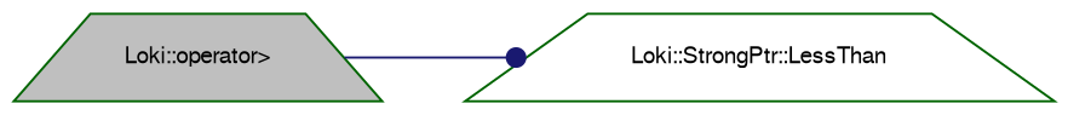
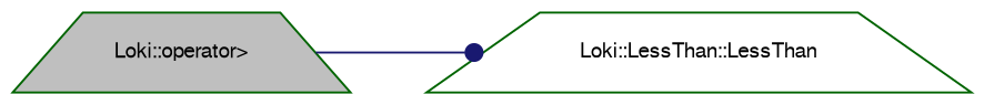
  digraph {
    rankdir=LR
    node [color=darkgreen fontname=FreeSans fontsize=10 shape=trapezium]
    n1 [fillcolor=grey75 fontcolor=black height=0.2 label="Loki::operator\>" style=filled width=0.4]
-   n2 [height=0.2 label="Loki::StrongPtr::LessThan" width=0.4]
+   n2 [height=0.2 label="Loki::LessThan::LessThan" width=0.4]
    n1 -> n2 [color=midnightblue fontname=FreeSans fontsize=10 labelfontname=FreeSans labelfontsize=10 style=solid arrowhead=dot]
  }
